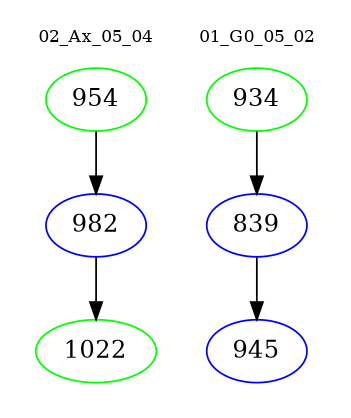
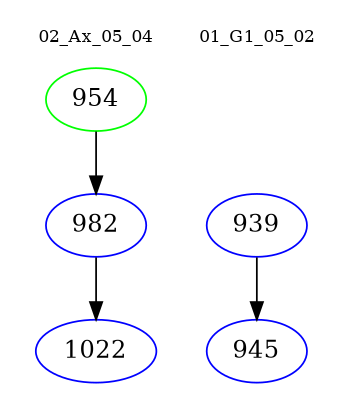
  digraph {
    node [color=blue]
    edge [color=black]
    n1 [color=green label=954]
    n2 [label=982]
-   n3 [color=green label=1022]
-   n4 [color=green label=934]
-   n5 [label=839]
+   n3 [label=1022]
+   n5 [label=939]
    n6 [label=945]
    subgraph cluster_1 {
      color=white
      fontsize=10
      label="02_Ax_05_04"
      n1
      n2
      n3
    }
    subgraph cluster_2 {
      color=white
      fontsize=10
-     label="01_G0_05_02"
-     n4
+     label="01_G1_05_02"
      n5
      n6
    }
    n1 -> n2
    n2 -> n3
-   n4 -> n5
    n5 -> n6
  }
